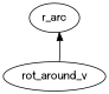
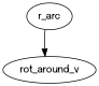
  digraph {
    fontname=Roboto
    node [fontname=Roboto]
    r_arc
    rot_around_v
-   rot_around_v -> r_arc [fontname=Roboto]
+   r_arc -> rot_around_v [fontname=Roboto]
  }
